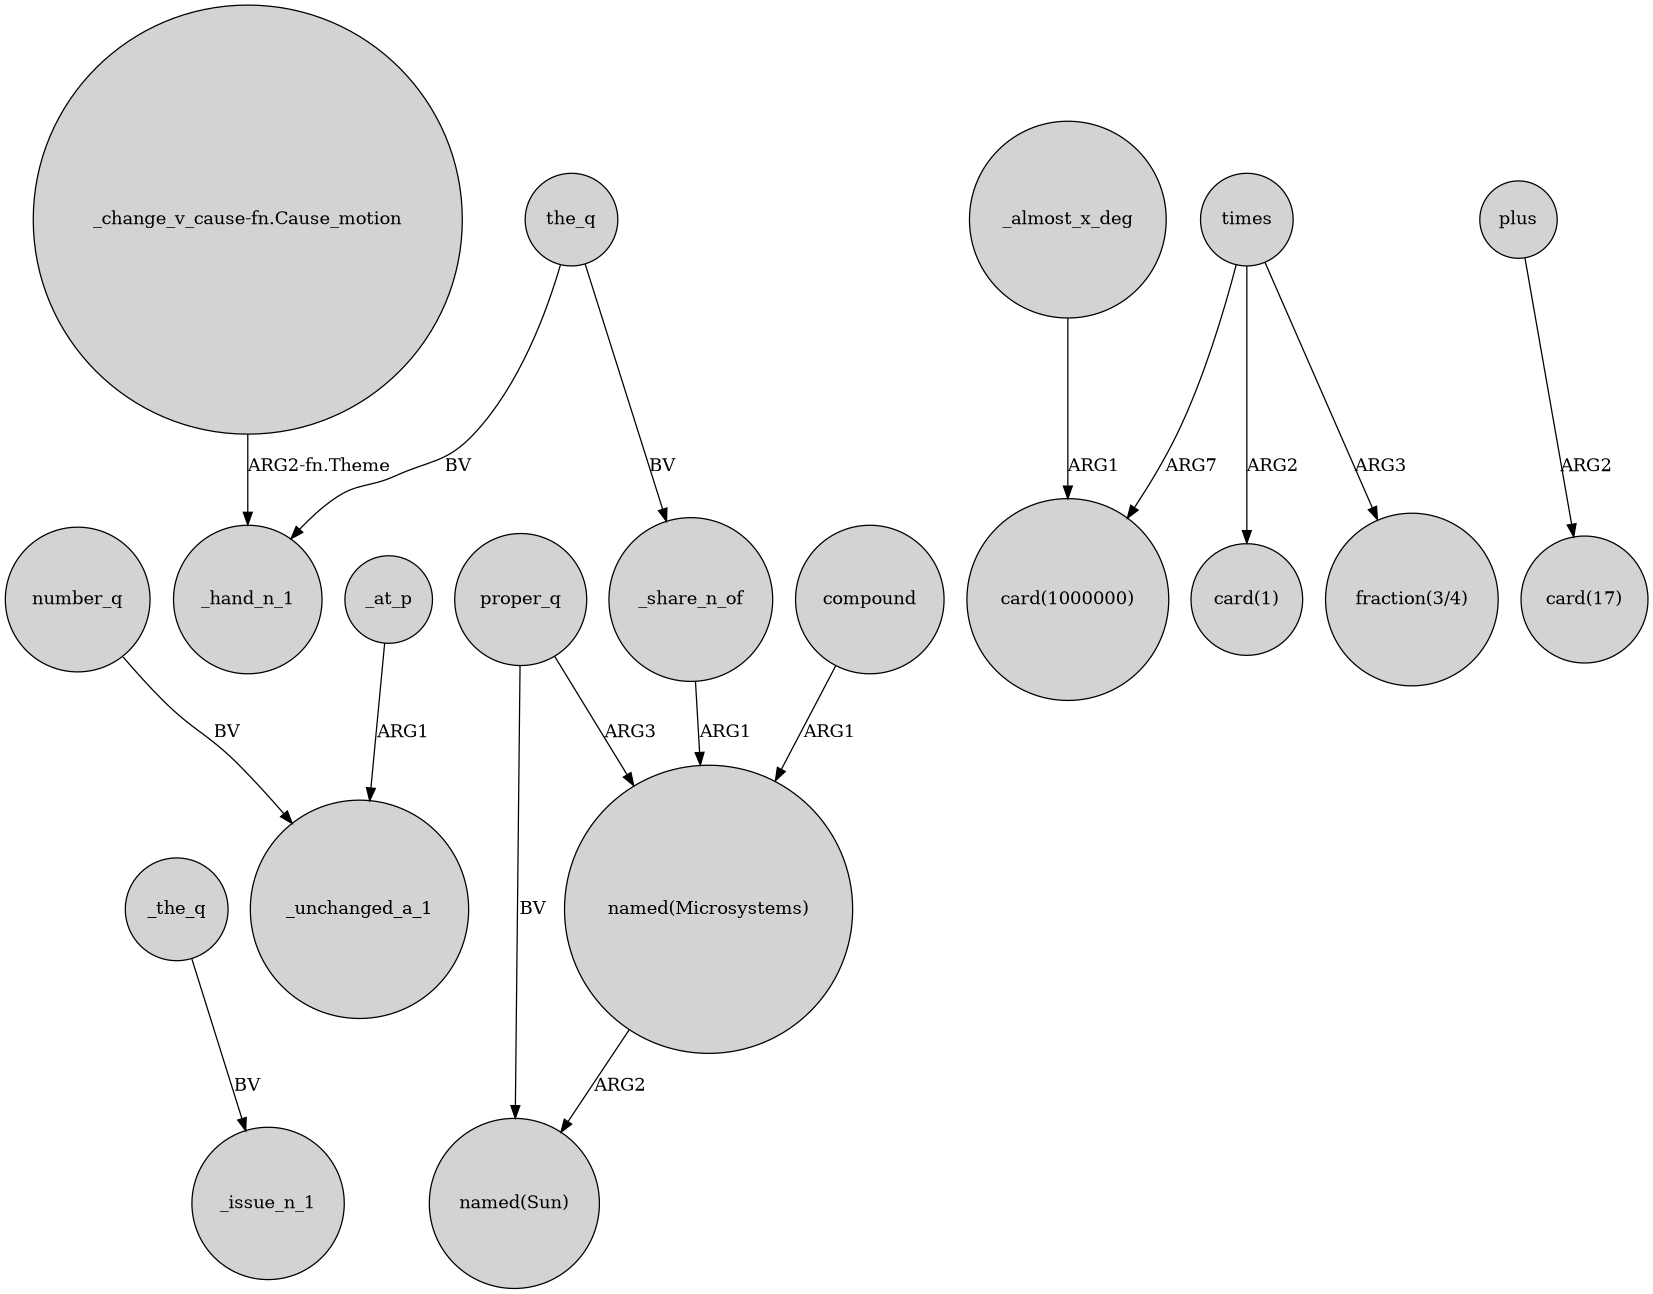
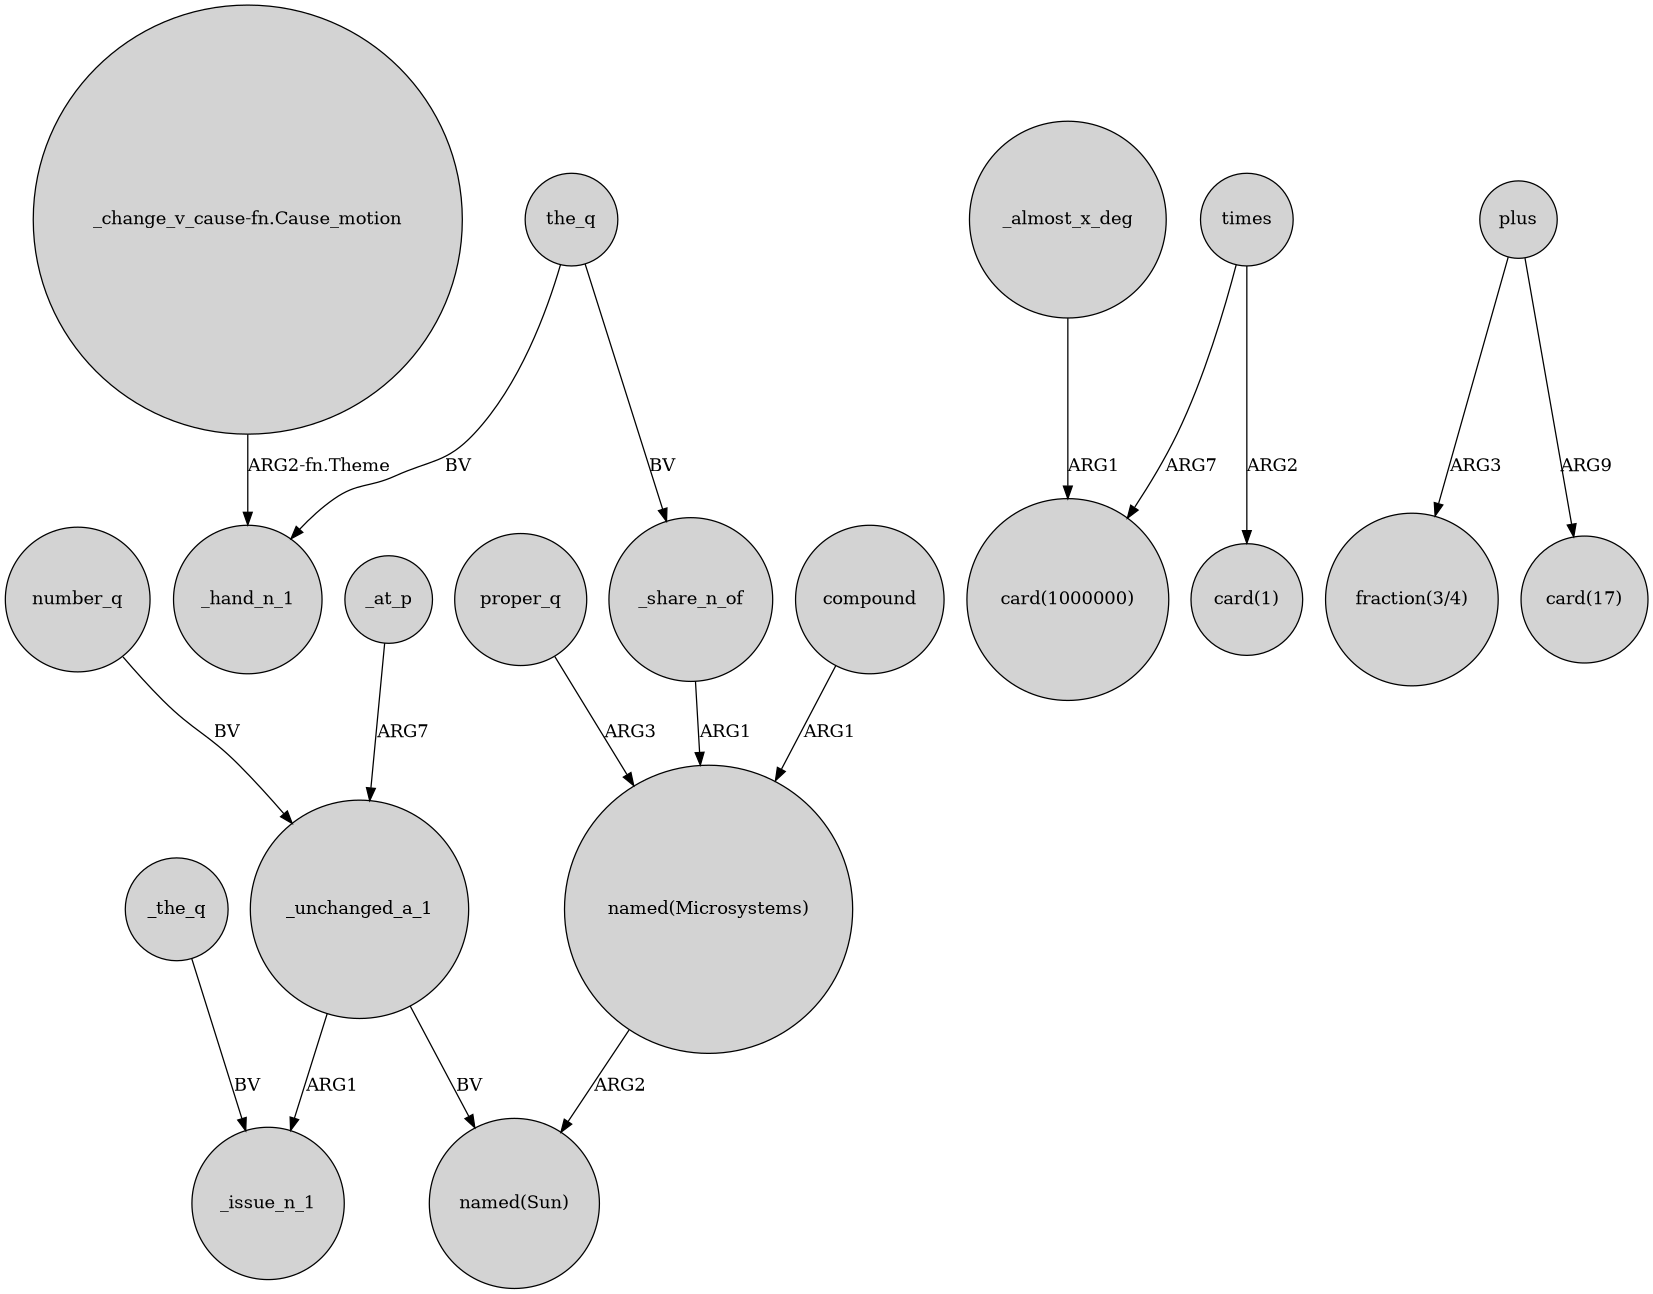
  digraph {
    node [shape=circle style=filled]
    n1 [label=the_q]
    _hand_n_1
    _share_n_of
    "named(Microsystems)"
    compound
    "named(Sun)"
    _at_p
    _unchanged_a_1
    _issue_n_1
    times
    "card(1000000)"
    "card(1)"
    number_q
    proper_q
    "_change_v_cause-fn.Cause_motion"
    plus
    "card(17)"
    "fraction(3/4)"
    _almost_x_deg
    _the_q
    n1 -> _hand_n_1 [label=BV]
    n1 -> _share_n_of [label=BV]
    _share_n_of -> "named(Microsystems)" [label=ARG1]
    "named(Microsystems)" -> "named(Sun)" [label=ARG2]
    compound -> "named(Microsystems)" [label=ARG1]
-   _at_p -> _unchanged_a_1 [label=ARG1]
+   _at_p -> _unchanged_a_1 [label=ARG7]
+   _unchanged_a_1 -> _issue_n_1 [label=ARG1]
    times -> "card(1000000)" [label=ARG7]
    times -> "card(1)" [label=ARG2]
    number_q -> _unchanged_a_1 [label=BV]
    proper_q -> "named(Microsystems)" [label=ARG3]
-   proper_q -> "named(Sun)" [label=BV]
+   _unchanged_a_1 -> "named(Sun)" [label=BV]
    "_change_v_cause-fn.Cause_motion" -> _hand_n_1 [label="ARG2-fn.Theme"]
-   plus -> "card(17)" [label=ARG2]
-   times -> "fraction(3/4)" [label=ARG3]
+   plus -> "card(17)" [label=ARG9]
+   plus -> "fraction(3/4)" [label=ARG3]
    _almost_x_deg -> "card(1000000)" [label=ARG1]
    _the_q -> _issue_n_1 [label=BV]
  }
